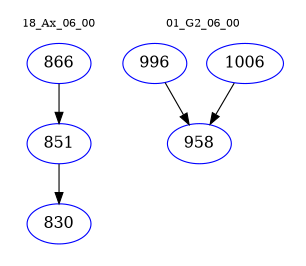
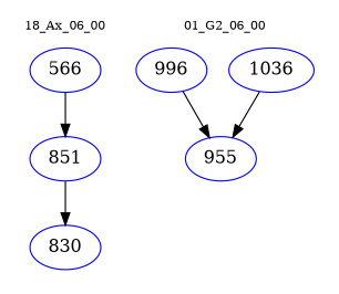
  digraph {
    node [color=blue]
    edge [color=black]
-   n1 [label=866]
+   n1 [label=566]
    n2 [label=851]
    n3 [label=830]
-   n4 [label=1006]
+   n4 [label=1036]
    n5 [label=996]
-   n6 [label=958]
+   n6 [label=955]
    subgraph cluster_1 {
      color=white
      fontsize=10
      label="18_Ax_06_00"
      n1
      n2
      n3
    }
    subgraph cluster_2 {
      color=white
      fontsize=10
      label="01_G2_06_00"
      n4
      n5
      n6
    }
    n1 -> n2
    n2 -> n3
    n4 -> n6
    n5 -> n6
  }
